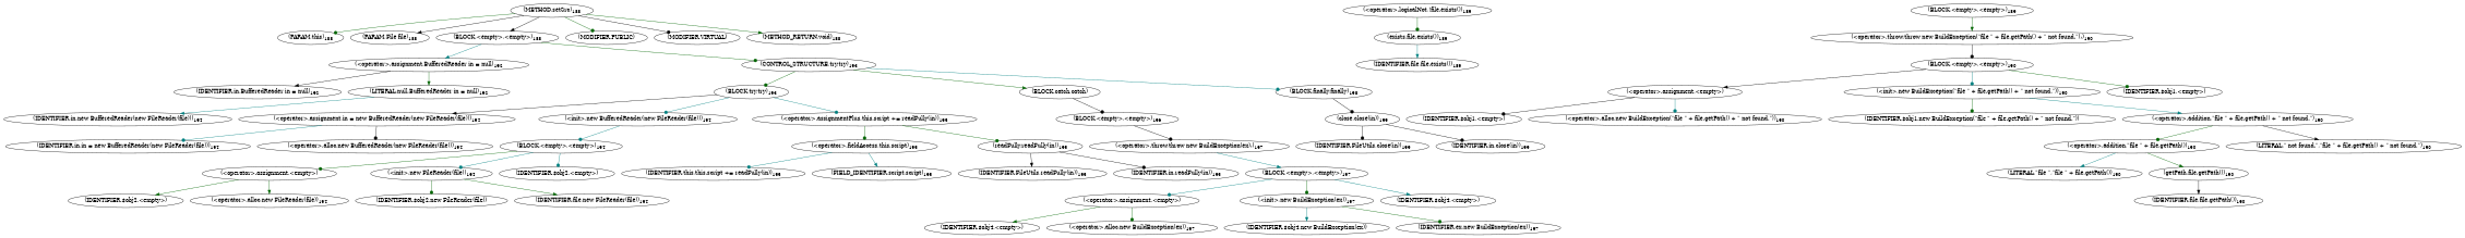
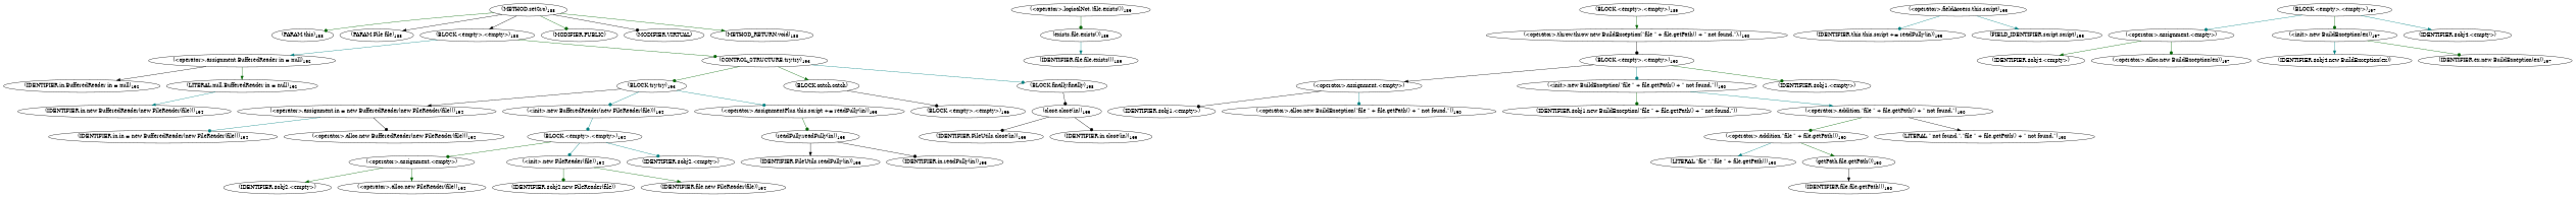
  digraph {
    edge [arrowhead=dot color=darkgreen]
    n1 [label=<(METHOD,setSrc)<SUB>188</SUB>>]
    n2 [label=<(PARAM,this)<SUB>188</SUB>>]
    n3 [label=<(PARAM,File file)<SUB>188</SUB>>]
    n4 [label=<(BLOCK,&lt;empty&gt;,&lt;empty&gt;)<SUB>188</SUB>>]
    n5 [label=<(MODIFIER,PUBLIC)>]
    n6 [label=<(MODIFIER,VIRTUAL)>]
    n7 [label=<(METHOD_RETURN,void)<SUB>188</SUB>>]
    n8 [label=<(&lt;operator&gt;.assignment,BufferedReader in = null)<SUB>192</SUB>>]
    n9 [label=<(CONTROL_STRUCTURE,try,try)<SUB>193</SUB>>]
    n10 [label=<(IDENTIFIER,in,BufferedReader in = null)<SUB>192</SUB>>]
    n11 [label=<(LITERAL,null,BufferedReader in = null)<SUB>192</SUB>>]
    n12 [label=<(BLOCK,try,try)<SUB>193</SUB>>]
    n13 [label=<(BLOCK,catch,catch)>]
    n14 [label=<(BLOCK,finally,finally)<SUB>198</SUB>>]
    n15 [label=<(&lt;operator&gt;.logicalNot,!file.exists())<SUB>189</SUB>>]
    n16 [label=<(exists,file.exists())<SUB>189</SUB>>]
    n17 [label=<(BLOCK,&lt;empty&gt;,&lt;empty&gt;)<SUB>189</SUB>>]
    n18 [label=<(&lt;operator&gt;.throw,throw new BuildException(&quot;file &quot; + file.getPath() + &quot; not found.&quot;);)<SUB>190</SUB>>]
    n19 [label=<(IDENTIFIER,file,file.exists())<SUB>189</SUB>>]
    n20 [label=<(BLOCK,&lt;empty&gt;,&lt;empty&gt;)<SUB>190</SUB>>]
    n21 [label=<(&lt;operator&gt;.assignment,&lt;empty&gt;)>]
    n22 [label=<(&lt;init&gt;,new BuildException(&quot;file &quot; + file.getPath() + &quot; not found.&quot;))<SUB>190</SUB>>]
    n23 [label=<(IDENTIFIER,$obj1,&lt;empty&gt;)>]
    n24 [label=<(IDENTIFIER,$obj1,&lt;empty&gt;)>]
    n25 [label=<(&lt;operator&gt;.alloc,new BuildException(&quot;file &quot; + file.getPath() + &quot; not found.&quot;))<SUB>190</SUB>>]
    n26 [label=<(IDENTIFIER,$obj1,new BuildException(&quot;file &quot; + file.getPath() + &quot; not found.&quot;))>]
    n27 [label=<(&lt;operator&gt;.addition,&quot;file &quot; + file.getPath() + &quot; not found.&quot;)<SUB>190</SUB>>]
    n28 [label=<(&lt;operator&gt;.addition,&quot;file &quot; + file.getPath())<SUB>190</SUB>>]
    n29 [label=<(LITERAL,&quot; not found.&quot;,&quot;file &quot; + file.getPath() + &quot; not found.&quot;)<SUB>190</SUB>>]
    n30 [label=<(LITERAL,&quot;file &quot;,&quot;file &quot; + file.getPath())<SUB>190</SUB>>]
    n31 [label=<(getPath,file.getPath())<SUB>190</SUB>>]
    n32 [label=<(IDENTIFIER,file,file.getPath())<SUB>190</SUB>>]
    n33 [label=<(IDENTIFIER,in,new BufferedReader(new FileReader(file)))<SUB>194</SUB>>]
    n34 [label=<(&lt;operator&gt;.assignment,in = new BufferedReader(new FileReader(file)))<SUB>194</SUB>>]
    n35 [label=<(&lt;init&gt;,new BufferedReader(new FileReader(file)))<SUB>194</SUB>>]
    n36 [label=<(&lt;operator&gt;.assignmentPlus,this.script += readFully(in))<SUB>195</SUB>>]
    n37 [label=<(BLOCK,&lt;empty&gt;,&lt;empty&gt;)<SUB>196</SUB>>]
    n38 [label=<(close,close(in))<SUB>199</SUB>>]
    n39 [label=<(IDENTIFIER,in,in = new BufferedReader(new FileReader(file)))<SUB>194</SUB>>]
    n40 [label=<(&lt;operator&gt;.alloc,new BufferedReader(new FileReader(file)))<SUB>194</SUB>>]
    n41 [label=<(BLOCK,&lt;empty&gt;,&lt;empty&gt;)<SUB>194</SUB>>]
    n42 [label=<(&lt;operator&gt;.fieldAccess,this.script)<SUB>195</SUB>>]
    n43 [label=<(readFully,readFully(in))<SUB>195</SUB>>]
    n44 [label=<(&lt;operator&gt;.assignment,&lt;empty&gt;)>]
    n45 [label=<(&lt;init&gt;,new FileReader(file))<SUB>194</SUB>>]
    n46 [label=<(IDENTIFIER,$obj2,&lt;empty&gt;)>]
    n47 [label=<(IDENTIFIER,$obj2,&lt;empty&gt;)>]
    n48 [label=<(&lt;operator&gt;.alloc,new FileReader(file))<SUB>194</SUB>>]
    n49 [label=<(IDENTIFIER,$obj2,new FileReader(file))>]
    n50 [label=<(IDENTIFIER,file,new FileReader(file))<SUB>194</SUB>>]
    n51 [label=<(IDENTIFIER,this,this.script += readFully(in))<SUB>195</SUB>>]
    n52 [label=<(FIELD_IDENTIFIER,script,script)<SUB>195</SUB>>]
    n53 [label=<(IDENTIFIER,FileUtils,readFully(in))<SUB>195</SUB>>]
    n54 [label=<(IDENTIFIER,in,readFully(in))<SUB>195</SUB>>]
-   n55 [label=<(&lt;operator&gt;.throw,throw new BuildException(ex);)<SUB>197</SUB>>]
    n56 [label=<(BLOCK,&lt;empty&gt;,&lt;empty&gt;)<SUB>197</SUB>>]
    n57 [label=<(&lt;operator&gt;.assignment,&lt;empty&gt;)>]
    n58 [label=<(&lt;init&gt;,new BuildException(ex))<SUB>197</SUB>>]
    n59 [label=<(IDENTIFIER,$obj4,&lt;empty&gt;)>]
    n60 [label=<(IDENTIFIER,$obj4,&lt;empty&gt;)>]
    n61 [label=<(&lt;operator&gt;.alloc,new BuildException(ex))<SUB>197</SUB>>]
    n62 [label=<(IDENTIFIER,$obj4,new BuildException(ex))>]
    n63 [label=<(IDENTIFIER,ex,new BuildException(ex))<SUB>197</SUB>>]
    n64 [label=<(IDENTIFIER,FileUtils,close(in))<SUB>199</SUB>>]
    n65 [label=<(IDENTIFIER,in,close(in))<SUB>199</SUB>>]
    n1 -> n2
    n1 -> n3 [arrowhead=normal color=black]
    n1 -> n4 [arrowhead=normal color=black]
    n1 -> n5
    n1 -> n6 [color=black]
    n1 -> n7 [arrowhead=normal]
    n4 -> n8 [arrowhead=normal color=teal]
    n4 -> n9
    n8 -> n10 [arrowhead=normal color=black]
    n8 -> n11 [arrowhead=normal]
    n9 -> n12
    n9 -> n13 [arrowhead=normal]
    n9 -> n14 [color=teal]
    n11 -> n33 [arrowhead=normal color=teal]
    n12 -> n34 [arrowhead=normal color=black]
    n12 -> n35 [color=teal]
    n12 -> n36 [color=teal]
    n13 -> n37 [color=black]
    n14 -> n38 [color=black]
    n15 -> n16
    n16 -> n19 [arrowhead=normal color=teal]
    n17 -> n18 [arrowhead=normal]
    n18 -> n20 [color=black]
    n20 -> n21 [arrowhead=normal color=black]
    n20 -> n22 [color=teal]
    n20 -> n23
    n21 -> n24 [color=black]
    n21 -> n25 [color=teal]
    n22 -> n26
    n22 -> n27 [arrowhead=normal color=teal]
    n27 -> n28
    n27 -> n29 [arrowhead=normal color=black]
    n28 -> n30 [arrowhead=normal color=teal]
    n28 -> n31 [arrowhead=normal]
    n31 -> n32 [arrowhead=normal color=black]
    n34 -> n39 [color=teal]
    n34 -> n40 [color=black]
    n35 -> n41 [color=teal]
-   n36 -> n42
    n36 -> n43
-   n37 -> n55 [color=black]
    n38 -> n64 [color=black]
    n38 -> n65 [color=black]
    n41 -> n44
    n41 -> n45 [color=teal]
    n41 -> n46 [color=teal]
    n42 -> n51 [color=teal]
    n42 -> n52 [arrowhead=normal color=teal]
    n43 -> n53 [arrowhead=normal color=black]
    n43 -> n54 [color=black]
    n44 -> n47 [arrowhead=normal]
    n44 -> n48 [arrowhead=normal]
    n45 -> n49
    n45 -> n50 [arrowhead=normal]
-   n55 -> n56 [arrowhead=normal color=teal]
    n56 -> n57 [color=teal]
    n56 -> n58
    n56 -> n59 [arrowhead=normal color=teal]
    n57 -> n60 [arrowhead=normal]
    n57 -> n61
    n58 -> n62 [arrowhead=normal color=teal]
    n58 -> n63
  }
